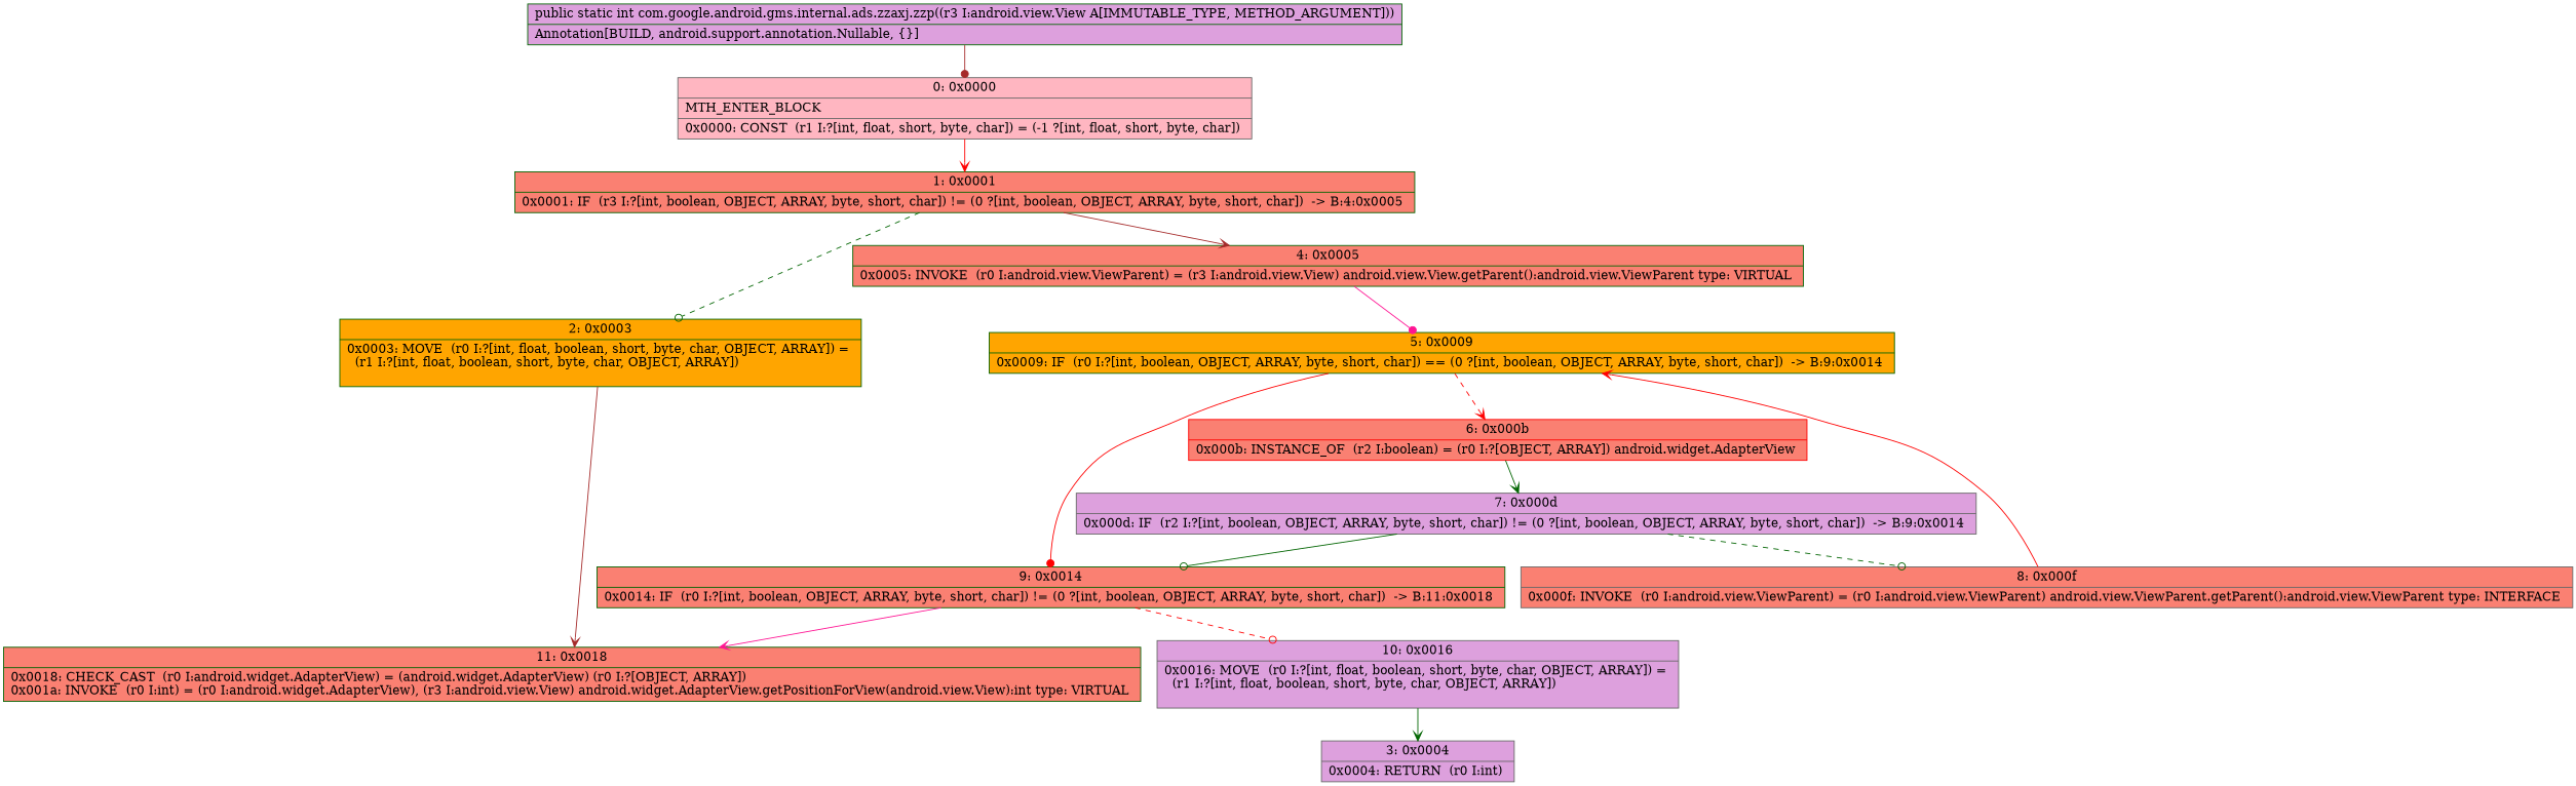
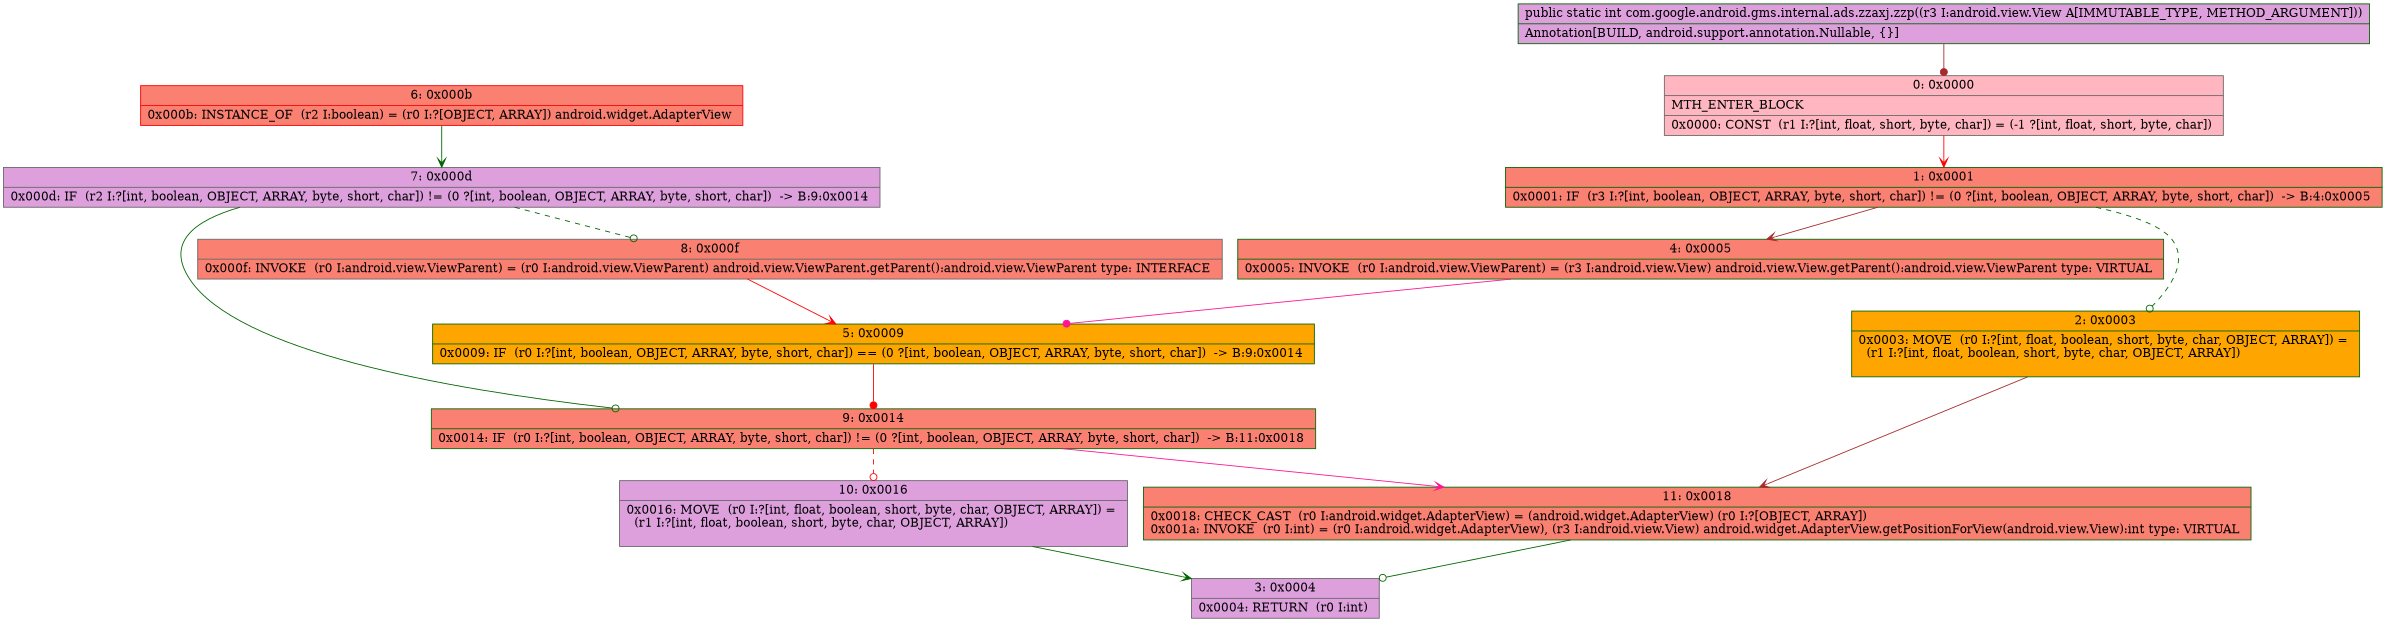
  digraph {
    node [color=darkgreen fillcolor=salmon shape=record style=filled]
    edge [arrowhead=vee color=darkgreen]
    n1 [color=gray40 fillcolor=lightpink label="{0\:\ 0x0000|MTH_ENTER_BLOCK\l|0x0000: CONST  (r1 I:?[int, float, short, byte, char]) = (\-1 ?[int, float, short, byte, char]) \l}"]
    n2 [label="{1\:\ 0x0001|0x0001: IF  (r3 I:?[int, boolean, OBJECT, ARRAY, byte, short, char]) != (0 ?[int, boolean, OBJECT, ARRAY, byte, short, char])  \-\> B:4:0x0005 \l}"]
    n3 [fillcolor=orange label="{2\:\ 0x0003|0x0003: MOVE  (r0 I:?[int, float, boolean, short, byte, char, OBJECT, ARRAY]) = \l  (r1 I:?[int, float, boolean, short, byte, char, OBJECT, ARRAY])\l \l}"]
    n4 [label="{4\:\ 0x0005|0x0005: INVOKE  (r0 I:android.view.ViewParent) = (r3 I:android.view.View) android.view.View.getParent():android.view.ViewParent type: VIRTUAL \l}"]
    n5 [label="{11\:\ 0x0018|0x0018: CHECK_CAST  (r0 I:android.widget.AdapterView) = (android.widget.AdapterView) (r0 I:?[OBJECT, ARRAY]) \l0x001a: INVOKE  (r0 I:int) = (r0 I:android.widget.AdapterView), (r3 I:android.view.View) android.widget.AdapterView.getPositionForView(android.view.View):int type: VIRTUAL \l}"]
    n6 [fillcolor=orange label="{5\:\ 0x0009|0x0009: IF  (r0 I:?[int, boolean, OBJECT, ARRAY, byte, short, char]) == (0 ?[int, boolean, OBJECT, ARRAY, byte, short, char])  \-\> B:9:0x0014 \l}"]
    n7 [color=gray40 fillcolor=plum label="{3\:\ 0x0004|0x0004: RETURN  (r0 I:int) \l}"]
    n8 [color=red label="{6\:\ 0x000b|0x000b: INSTANCE_OF  (r2 I:boolean) = (r0 I:?[OBJECT, ARRAY]) android.widget.AdapterView \l}"]
    n9 [label="{9\:\ 0x0014|0x0014: IF  (r0 I:?[int, boolean, OBJECT, ARRAY, byte, short, char]) != (0 ?[int, boolean, OBJECT, ARRAY, byte, short, char])  \-\> B:11:0x0018 \l}"]
    n10 [color=gray40 fillcolor=plum label="{7\:\ 0x000d|0x000d: IF  (r2 I:?[int, boolean, OBJECT, ARRAY, byte, short, char]) != (0 ?[int, boolean, OBJECT, ARRAY, byte, short, char])  \-\> B:9:0x0014 \l}"]
    n11 [color=gray40 fillcolor=plum label="{10\:\ 0x0016|0x0016: MOVE  (r0 I:?[int, float, boolean, short, byte, char, OBJECT, ARRAY]) = \l  (r1 I:?[int, float, boolean, short, byte, char, OBJECT, ARRAY])\l \l}"]
    n12 [color=gray40 label="{8\:\ 0x000f|0x000f: INVOKE  (r0 I:android.view.ViewParent) = (r0 I:android.view.ViewParent) android.view.ViewParent.getParent():android.view.ViewParent type: INTERFACE \l}"]
    n13 [fillcolor=plum label="{public static int com.google.android.gms.internal.ads.zzaxj.zzp((r3 I:android.view.View A[IMMUTABLE_TYPE, METHOD_ARGUMENT]))  | Annotation[BUILD, android.support.annotation.Nullable, \{\}]\l}"]
    n1 -> n2 [color=red]
    n2 -> n3 [arrowhead=odot style=dashed]
    n2 -> n4 [color=brown]
    n3 -> n5 [color=brown]
    n4 -> n6 [arrowhead=dot color=deeppink]
-   n6 -> n8 [color=red style=dashed]
+   n5 -> n7 [arrowhead=odot]
    n6 -> n9 [arrowhead=dot color=red]
    n8 -> n10
    n9 -> n5 [color=deeppink]
    n9 -> n11 [arrowhead=odot color=red style=dashed]
    n10 -> n9 [arrowhead=odot]
    n10 -> n12 [arrowhead=odot style=dashed]
    n11 -> n7
    n12 -> n6 [color=red]
    n13 -> n1 [arrowhead=dot color=brown]
  }
